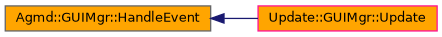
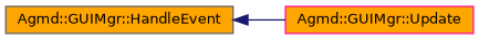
  digraph {
    rankdir=LR
    node [fillcolor=orange fontname=Helvetica fontsize=10 shape=record style=filled]
    n1 [color=gray40 fontcolor=black height=0.2 label="Agmd::GUIMgr::HandleEvent" width=0.4]
-   n2 [color=deeppink height=0.2 label="Update::GUIMgr::Update" width=0.4]
+   n2 [color=deeppink height=0.2 label="Agmd::GUIMgr::Update" width=0.4]
    n1 -> n2 [color=midnightblue dir=back fontname=Helvetica fontsize=10 labelfontname=Helvetica labelfontsize=10 style=solid]
  }
